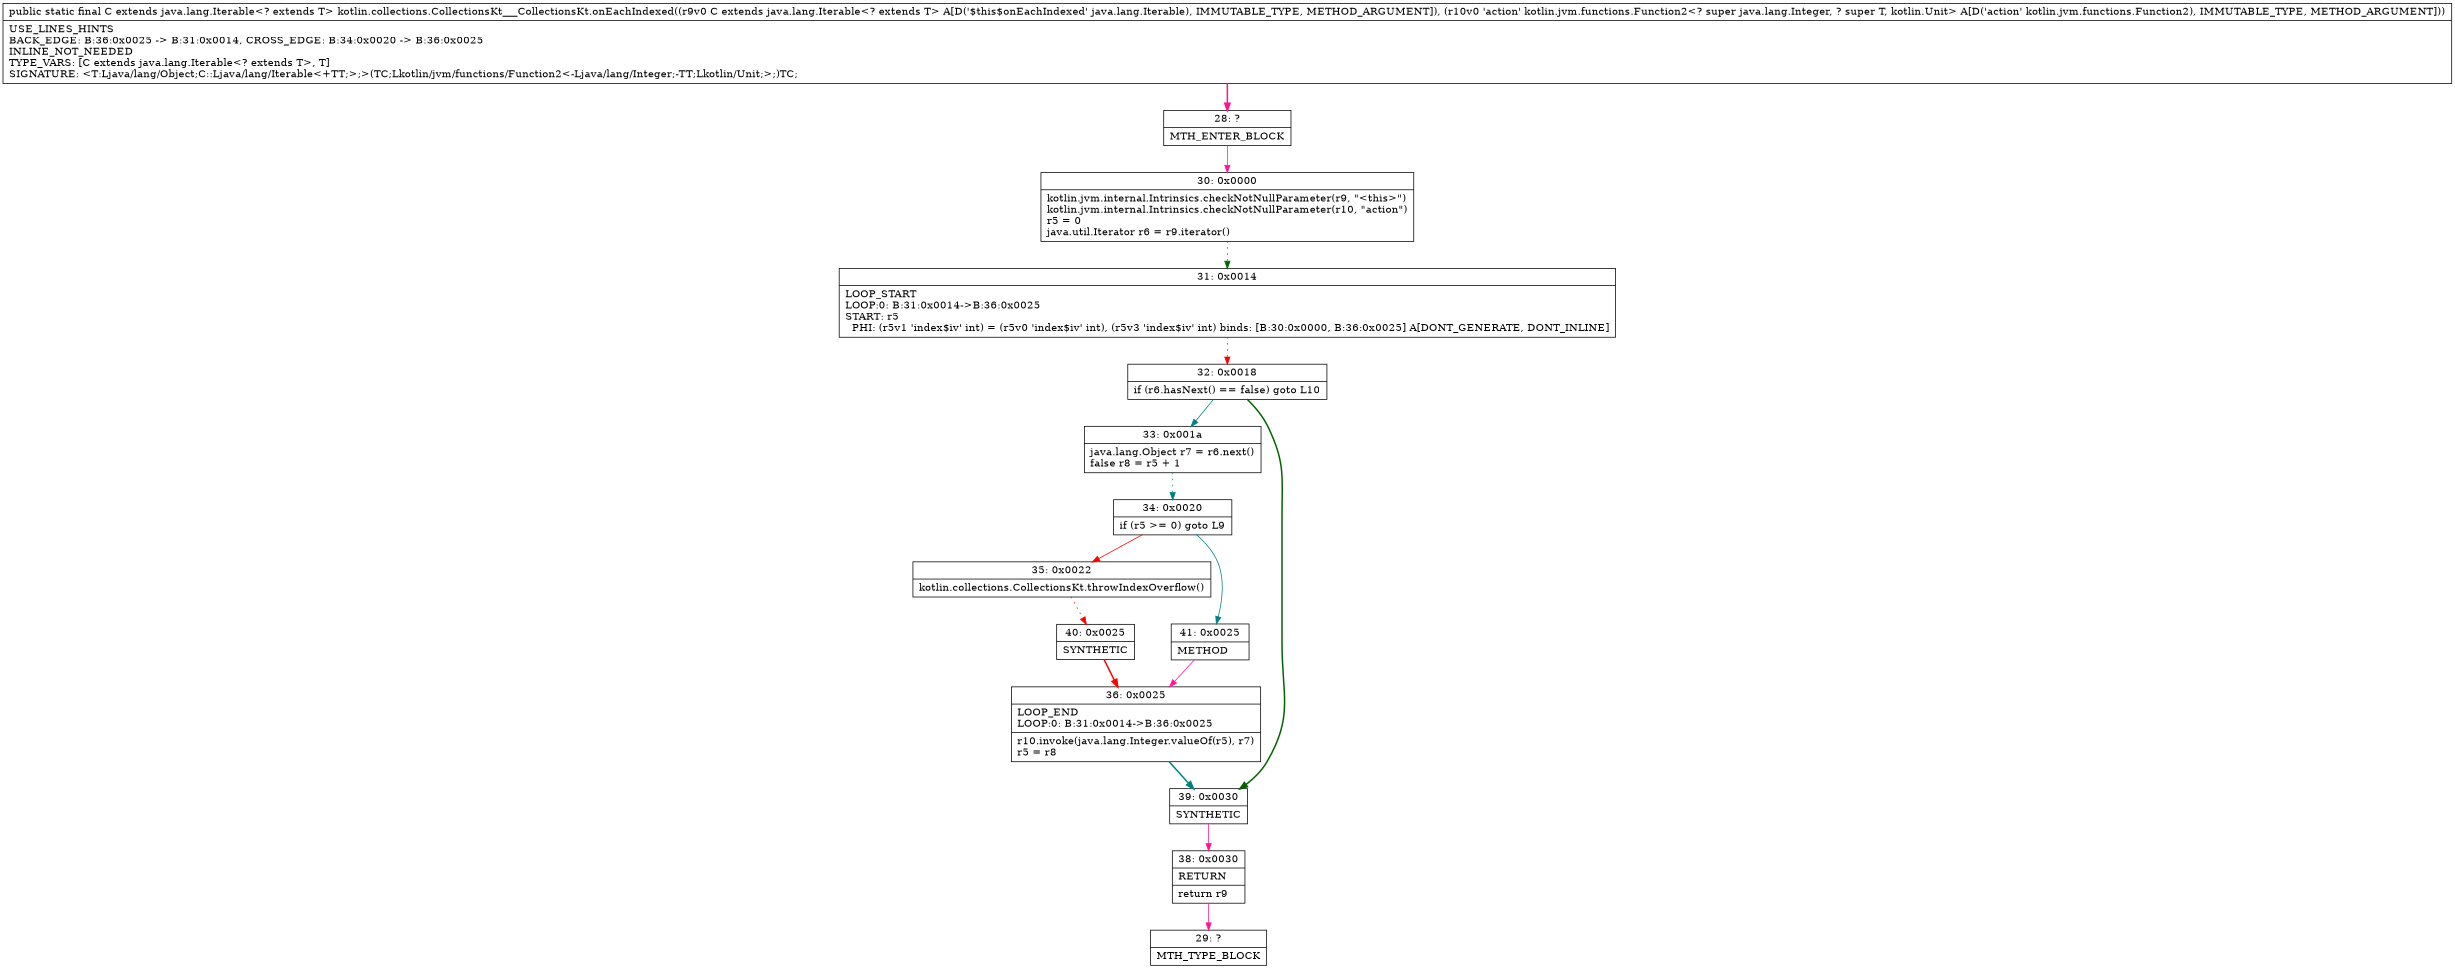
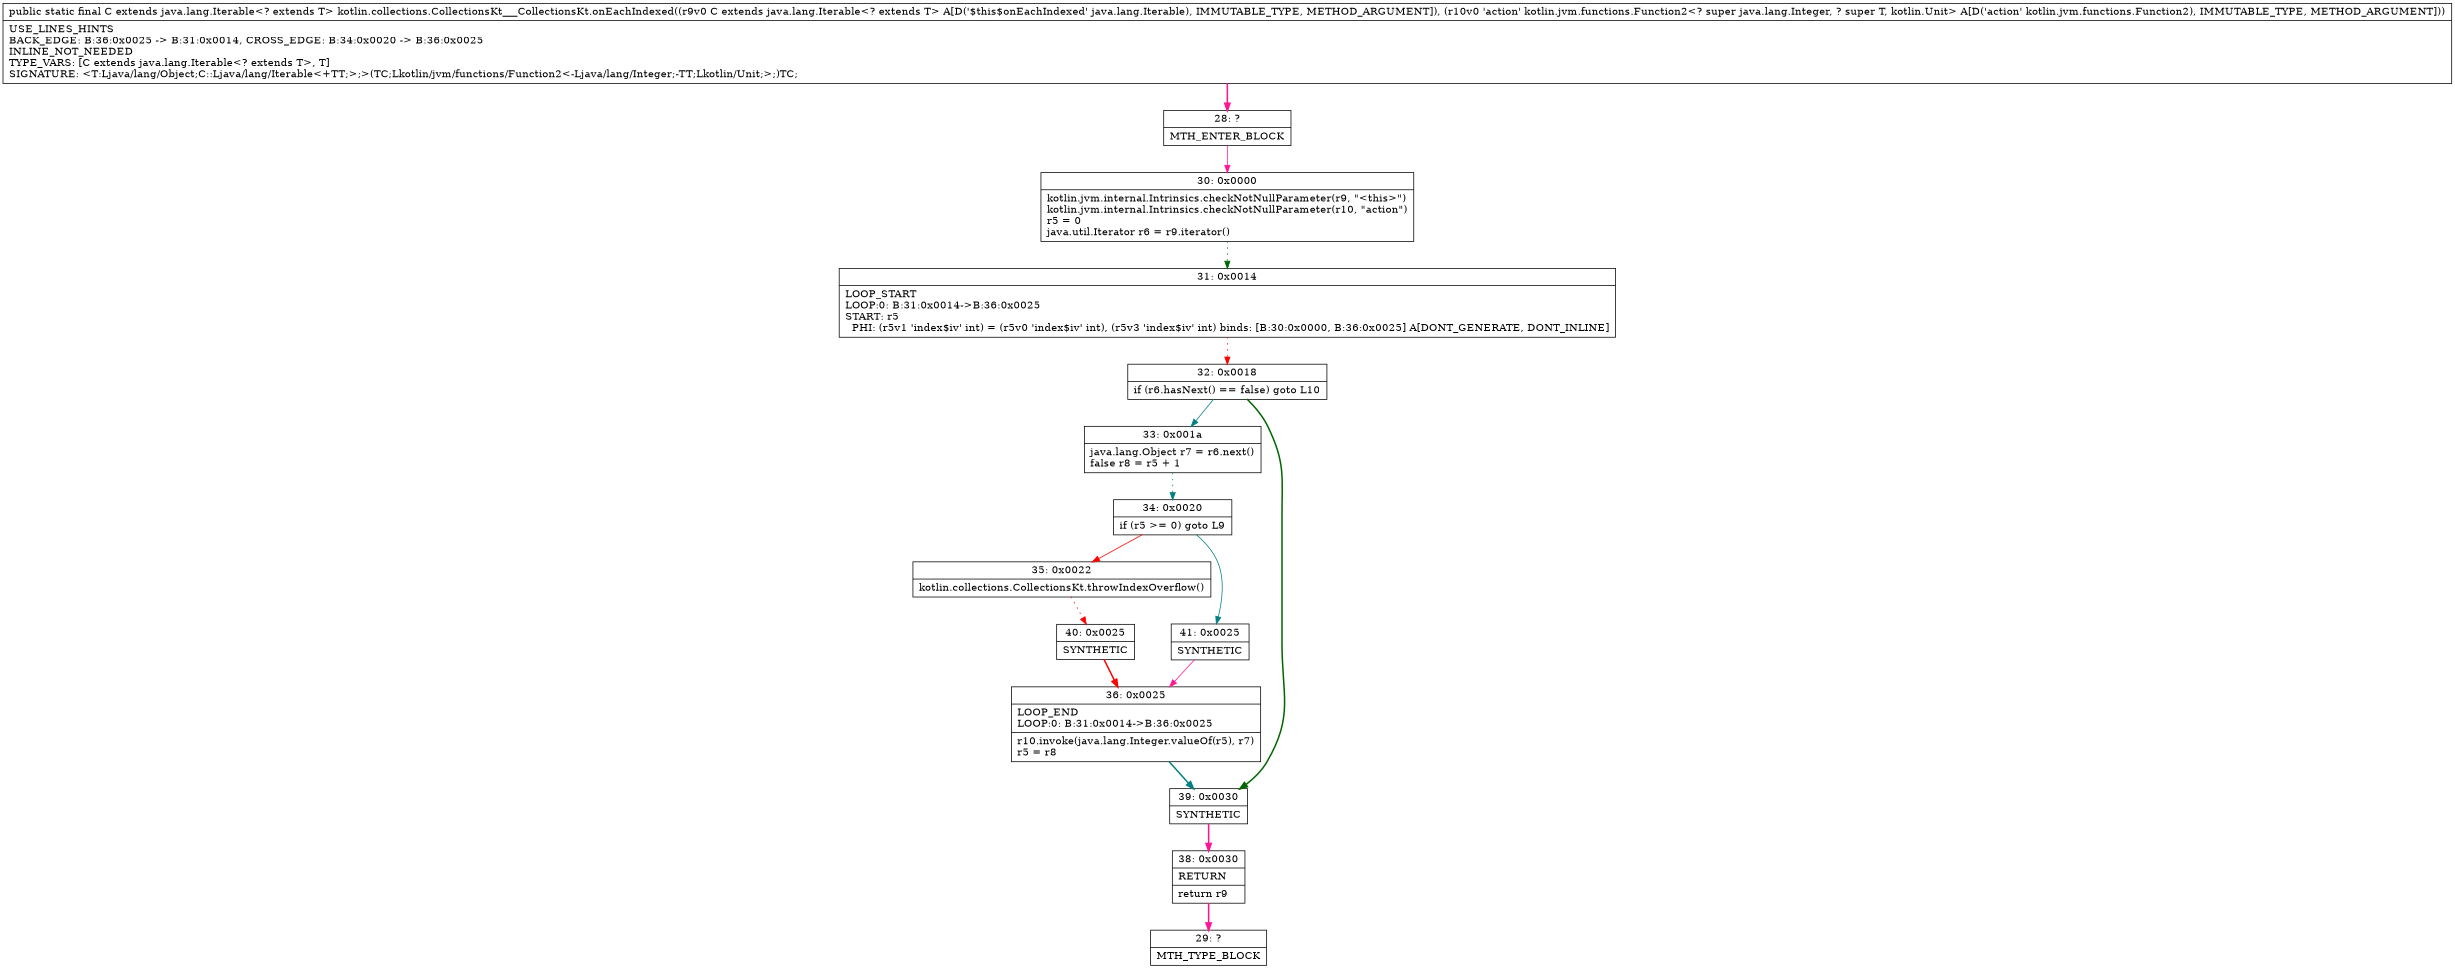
  digraph {
    node [shape=record]
    edge [color=deeppink style=solid]
    n1 [label="{28\:\ ?|MTH_ENTER_BLOCK\l}"]
    n2 [label="{30\:\ 0x0000|kotlin.jvm.internal.Intrinsics.checkNotNullParameter(r9, \"\<this\>\")\lkotlin.jvm.internal.Intrinsics.checkNotNullParameter(r10, \"action\")\lr5 = 0\ljava.util.Iterator r6 = r9.iterator()\l}"]
    n3 [label="{31\:\ 0x0014|LOOP_START\lLOOP:0: B:31:0x0014\-\>B:36:0x0025\lSTART: r5 \l  PHI: (r5v1 'index$iv' int) = (r5v0 'index$iv' int), (r5v3 'index$iv' int) binds: [B:30:0x0000, B:36:0x0025] A[DONT_GENERATE, DONT_INLINE]\l}"]
    n4 [label="{32\:\ 0x0018|if (r6.hasNext() == false) goto L10\l}"]
    n5 [label="{33\:\ 0x001a|java.lang.Object r7 = r6.next()\lfalse r8 = r5 + 1\l}"]
    n6 [label="{39\:\ 0x0030|SYNTHETIC\l}"]
    n7 [label="{34\:\ 0x0020|if (r5 \>= 0) goto L9\l}"]
    n8 [label="{38\:\ 0x0030|RETURN\l|return r9\l}"]
    n9 [label="{35\:\ 0x0022|kotlin.collections.CollectionsKt.throwIndexOverflow()\l}"]
-   n10 [label="{41\:\ 0x0025|METHOD\l}"]
+   n10 [label="{41\:\ 0x0025|SYNTHETIC\l}"]
    n11 [label="{40\:\ 0x0025|SYNTHETIC\l}"]
    n12 [label="{36\:\ 0x0025|LOOP_END\lLOOP:0: B:31:0x0014\-\>B:36:0x0025\l|r10.invoke(java.lang.Integer.valueOf(r5), r7)\lr5 = r8\l}"]
    n13 [label="{29\:\ ?|MTH_TYPE_BLOCK\l}"]
    n14 [label="{public static final C extends java.lang.Iterable\<? extends T\> kotlin.collections.CollectionsKt___CollectionsKt.onEachIndexed((r9v0 C extends java.lang.Iterable\<? extends T\> A[D('$this$onEachIndexed' java.lang.Iterable), IMMUTABLE_TYPE, METHOD_ARGUMENT]), (r10v0 'action' kotlin.jvm.functions.Function2\<? super java.lang.Integer, ? super T, kotlin.Unit\> A[D('action' kotlin.jvm.functions.Function2), IMMUTABLE_TYPE, METHOD_ARGUMENT]))  | USE_LINES_HINTS\lBACK_EDGE: B:36:0x0025 \-\> B:31:0x0014, CROSS_EDGE: B:34:0x0020 \-\> B:36:0x0025\lINLINE_NOT_NEEDED\lTYPE_VARS: [C extends java.lang.Iterable\<? extends T\>, T]\lSIGNATURE: \<T:Ljava\/lang\/Object;C::Ljava\/lang\/Iterable\<+TT;\>;\>(TC;Lkotlin\/jvm\/functions\/Function2\<\-Ljava\/lang\/Integer;\-TT;Lkotlin\/Unit;\>;)TC;\l}"]
    n1 -> n2
    n2 -> n3 [color=darkgreen style=dotted]
    n3 -> n4 [color=red style=dotted]
    n4 -> n5 [color=teal]
    n4 -> n6 [color=darkgreen style=bold]
    n5 -> n7 [color=teal style=dotted]
-   n6 -> n8
+   n6 -> n8 [style=bold]
    n7 -> n9 [color=red]
    n7 -> n10 [color=teal]
-   n8 -> n13
+   n8 -> n13 [style=bold]
    n9 -> n11 [color=red style=dotted]
    n10 -> n12
    n11 -> n12 [color=red style=bold]
    n12 -> n6 [color=teal style=bold]
    n14 -> n1 [style=bold]
  }
